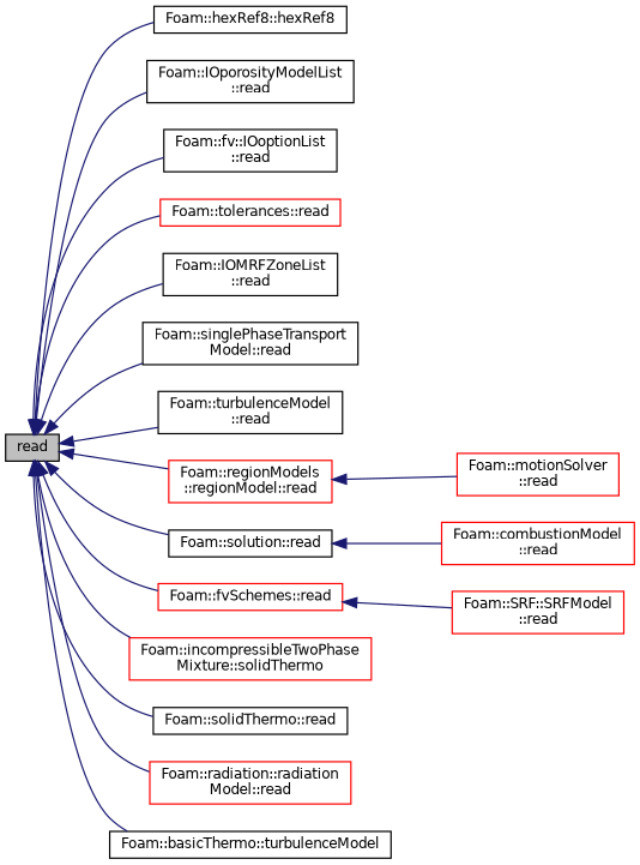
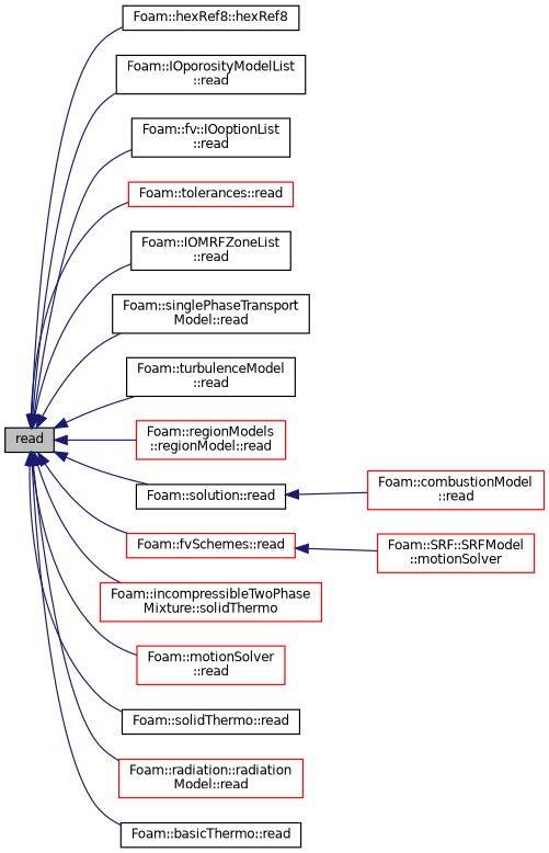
  digraph {
    rankdir=LR
    node [color=black fontname=Helvetica fontsize=10 shape=record]
    edge [color=midnightblue dir=back fontname=Helvetica fontsize=10 labelfontname=Helvetica labelfontsize=10 style=solid]
    n1 [fillcolor=grey75 fontcolor=black height=0.2 label=read style=filled width=0.4]
    n2 [height=0.2 label="Foam::hexRef8::hexRef8" width=0.4]
    n3 [height=0.2 label="Foam::IOporosityModelList\l::read" width=0.4]
    n4 [height=0.2 label="Foam::fv::IOoptionList\l::read" width=0.4]
    n5 [color=red height=0.2 label="Foam::tolerances::read" width=0.4]
    n6 [height=0.2 label="Foam::IOMRFZoneList\l::read" width=0.4]
    n7 [height=0.2 label="Foam::singlePhaseTransport\lModel::read" width=0.4]
    n8 [height=0.2 label="Foam::turbulenceModel\l::read" width=0.4]
    n9 [color=red height=0.2 label="Foam::regionModels\l::regionModel::read" width=0.4]
    n10 [height=0.2 label="Foam::solution::read" width=0.4]
    n11 [color=red height=0.2 label="Foam::fvSchemes::read" width=0.4]
    n12 [color=red height=0.2 label="Foam::incompressibleTwoPhase\lMixture::solidThermo" width=0.4]
    n13 [color=red height=0.2 label="Foam::motionSolver\l::read" width=0.4]
    n14 [height=0.2 label="Foam::solidThermo::read" width=0.4]
    n15 [color=red height=0.2 label="Foam::radiation::radiation\lModel::read" width=0.4]
-   n16 [height=0.2 label="Foam::basicThermo::turbulenceModel" width=0.4]
+   n16 [height=0.2 label="Foam::basicThermo::read" width=0.4]
    n17 [color=red height=0.2 label="Foam::combustionModel\l::read" width=0.4]
-   n18 [color=red height=0.2 label="Foam::SRF::SRFModel\l::read" width=0.4]
+   n18 [color=red height=0.2 label="Foam::SRF::SRFModel\l::motionSolver" width=0.4]
    n1 -> n2
    n1 -> n3
    n1 -> n4
    n1 -> n5
    n1 -> n6
    n1 -> n7
    n1 -> n8
    n1 -> n9
    n1 -> n10
    n1 -> n11
    n1 -> n12
-   n9 -> n13
+   n1 -> n13
    n1 -> n14
    n1 -> n15
    n1 -> n16
    n10 -> n17
    n11 -> n18
  }
